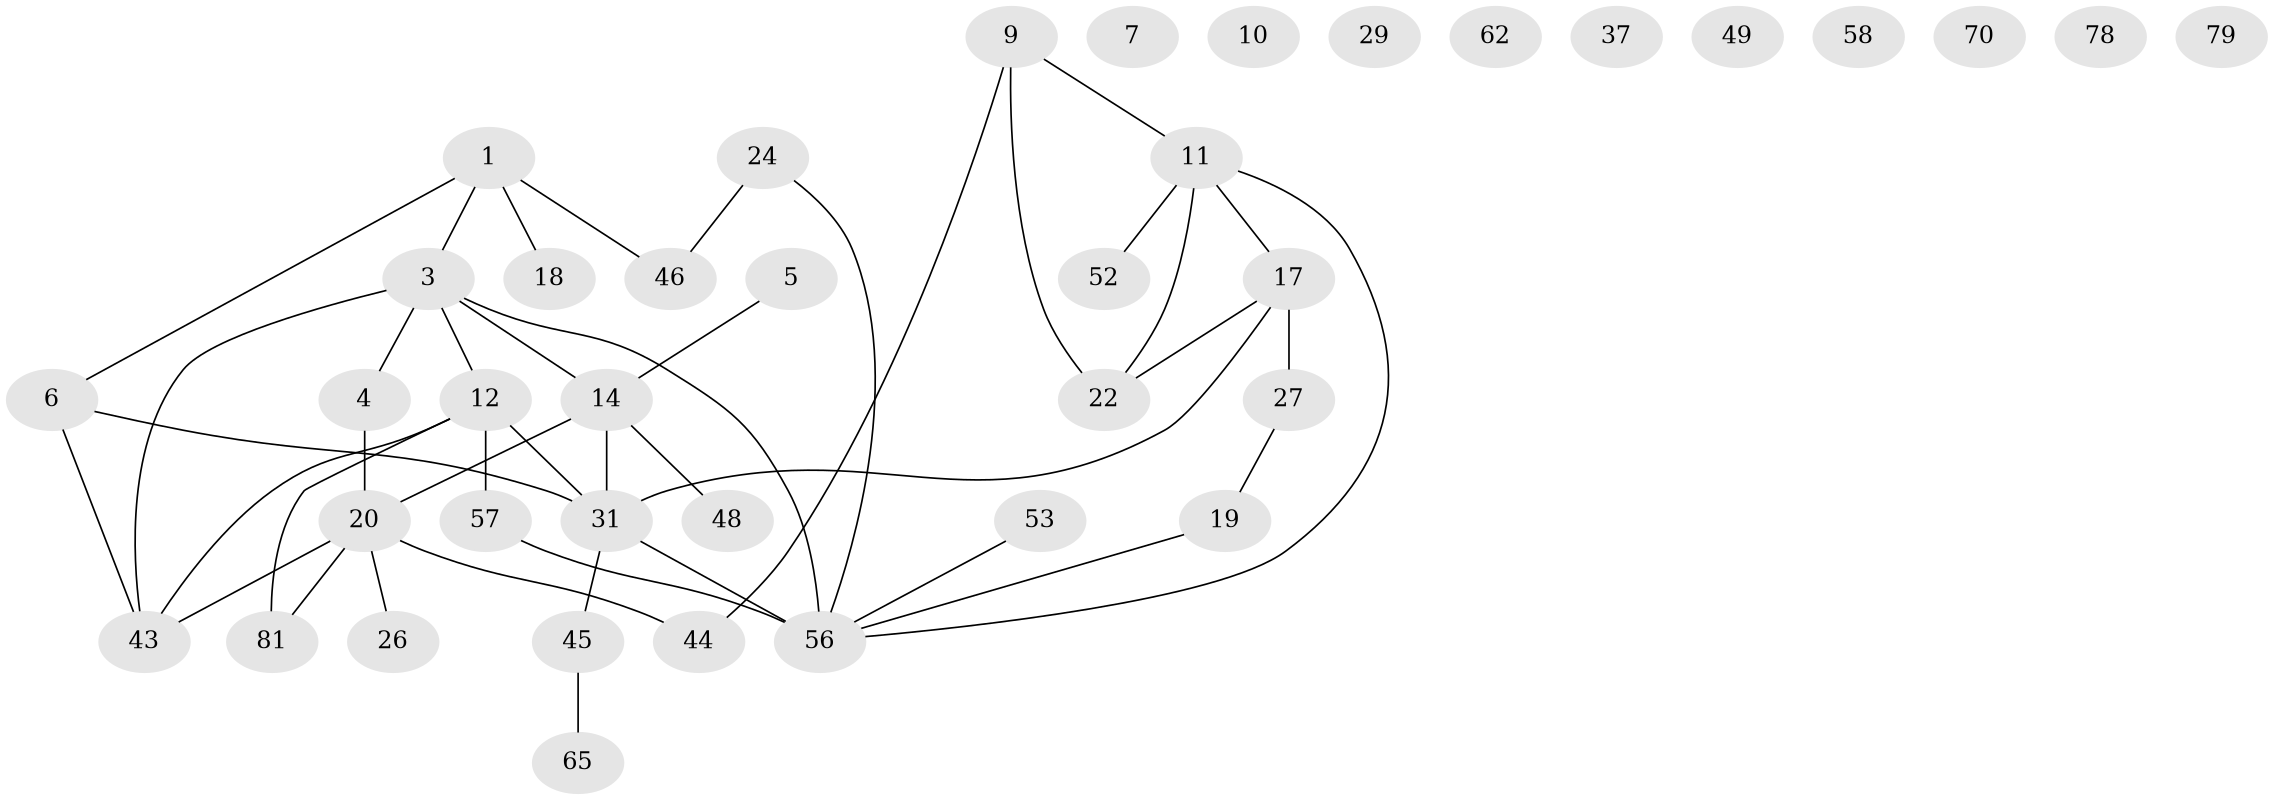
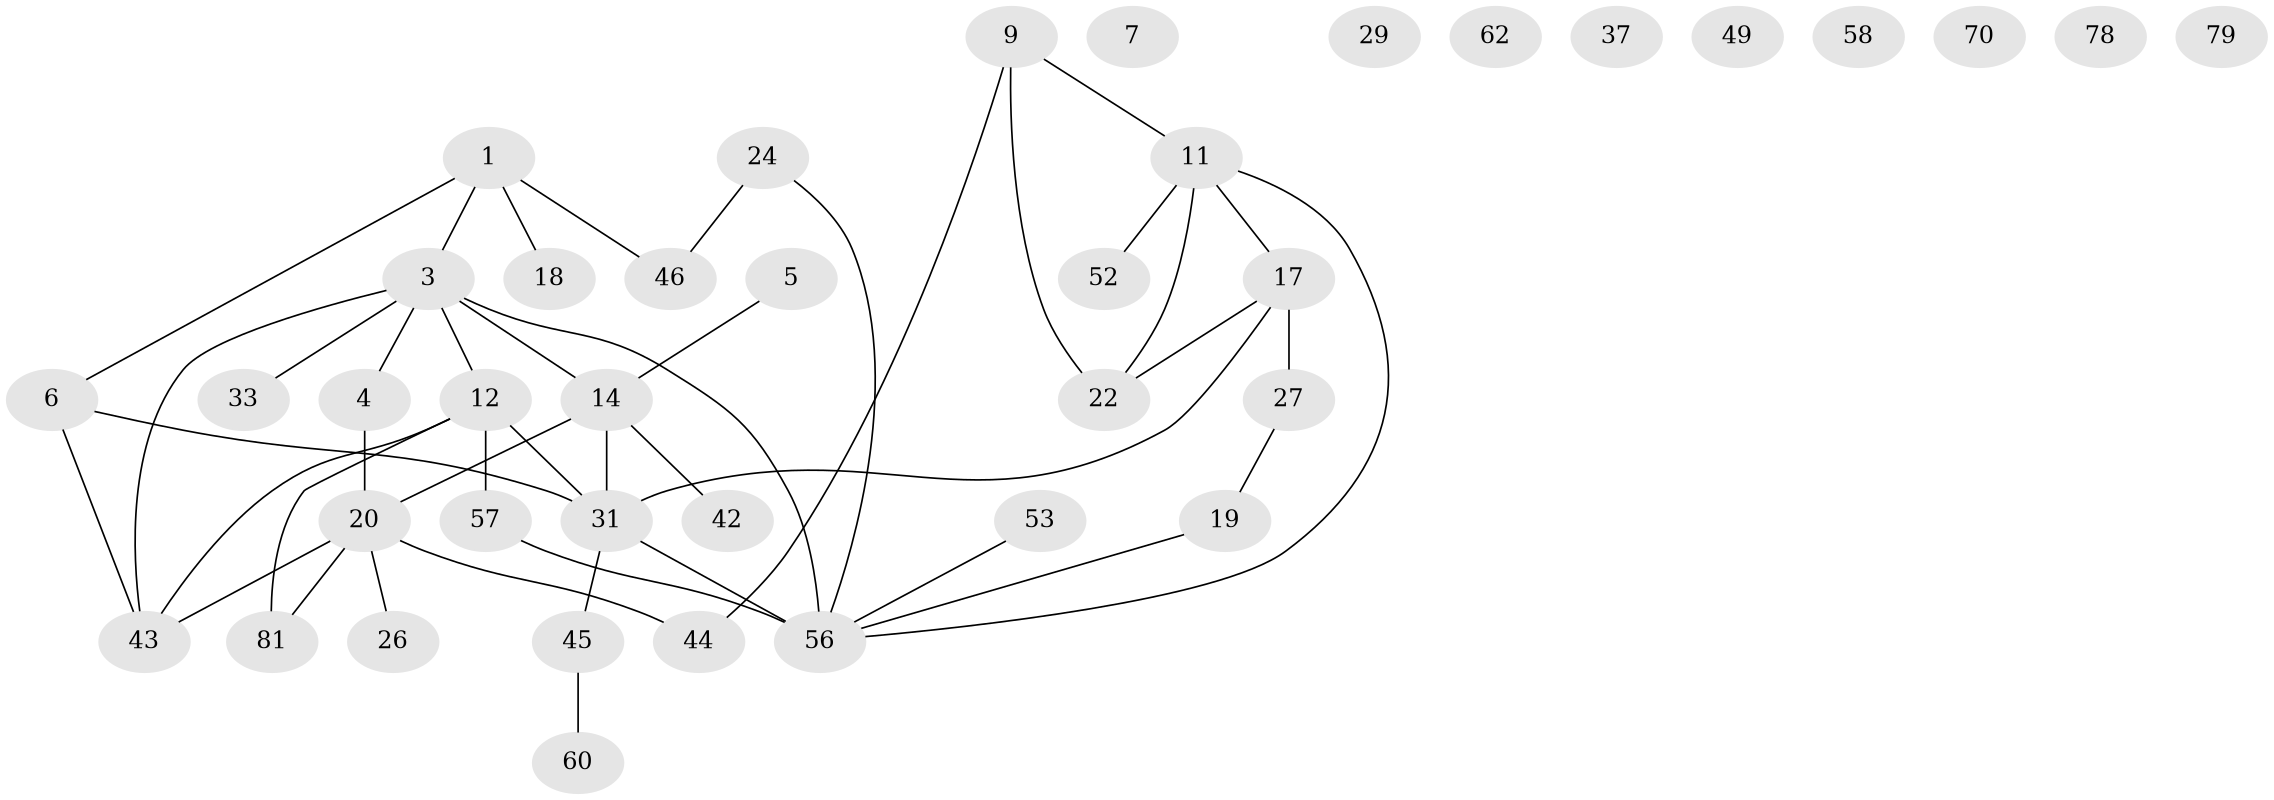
  graph {
    node [color=gray90 style=filled]
    1 [super="+2+23+8"]
    3 [super="+28+59+73"]
    6 [super="+15"]
    18 [super="+65"]
    46
    4
    12 [super="+34"]
    14 [super="+38+63"]
+   33
    43 [super="+50+47+57"]
    56 [super="+62+68+71+67"]
    31 [super="+72+51+61+35"]
    20 [super="+25+64"]
    n14 [label=57]
    81 [super="+82"]
-   42 [label=48]
+   42
    44
    26
    5
    45
    7
    9 [super="+55+69"]
    11 [super="+13+16"]
    22
    17 [super="+48"]
    52
-   10 [super="+30+39"]
    27 [super="+75"]
    19 [super="+36"]
    24
    29
-   60 [label=65]
+   60
    n33 [label=62]
    37
    49
    53
    58
    70
    78
    79
    1 -- 3
    1 -- 6
    1 -- 18
    1 -- 46
    3 -- 4
    3 -- 12
    3 -- 14
+   3 -- 33
    3 -- 43 [weight=2]
    3 -- 56 [weight=4]
    6 -- 43
    6 -- 31
    4 -- 20
    12 -- 43
    12 -- 31 [weight=3]
    12 -- n14 [weight=2]
    12 -- 81
    14 -- 31
    14 -- 20
    14 -- 42
    31 -- 56 [weight=5]
    31 -- 45
    20 -- 43
    20 -- 81
    20 -- 44
    20 -- 26
    n14 -- 56
    5 -- 14
    45 -- 60
    9 -- 44
    9 -- 11
    9 -- 22
    11 -- 56
    11 -- 22
    11 -- 17
    11 -- 52
    17 -- 31
    17 -- 22
    17 -- 27
    27 -- 19
    19 -- 56
    24 -- 46
    24 -- 56
    53 -- 56
  }
